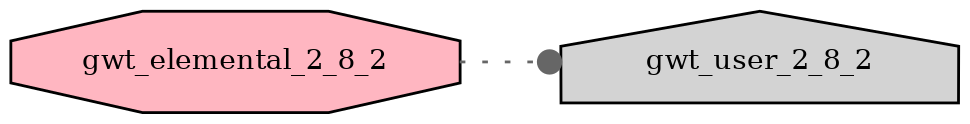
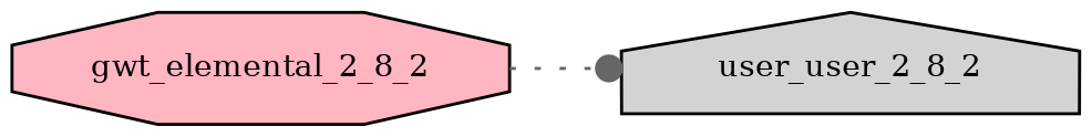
  digraph {
    rankdir=LR
    node [fontsize=10.0 style=filled]
    gwt_elemental_2_8_2 [shape=octagon fillcolor=lightpink]
-   gwt_user_2_8_2 [shape=house fillcolor=lightgrey]
+   gwt_user_2_8_2 [shape=house fillcolor=lightgrey label=user_user_2_8_2]
    gwt_elemental_2_8_2 -> gwt_user_2_8_2 [color=gray40 style=dotted arrowhead=dot]
  }
